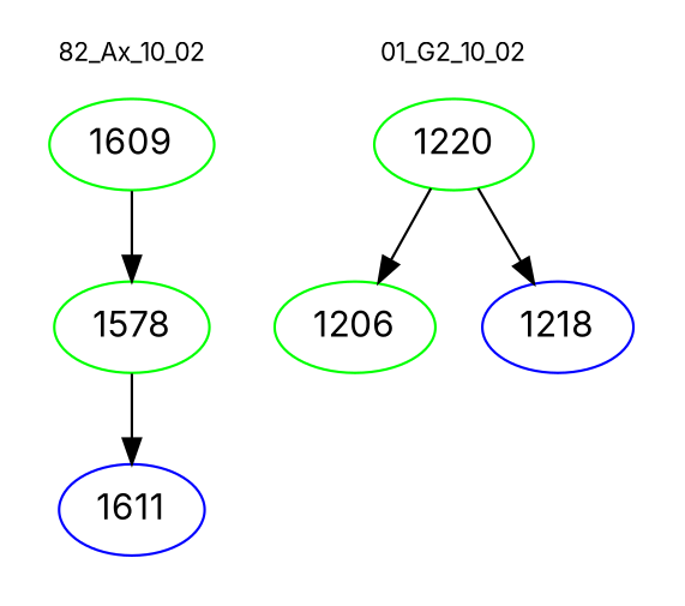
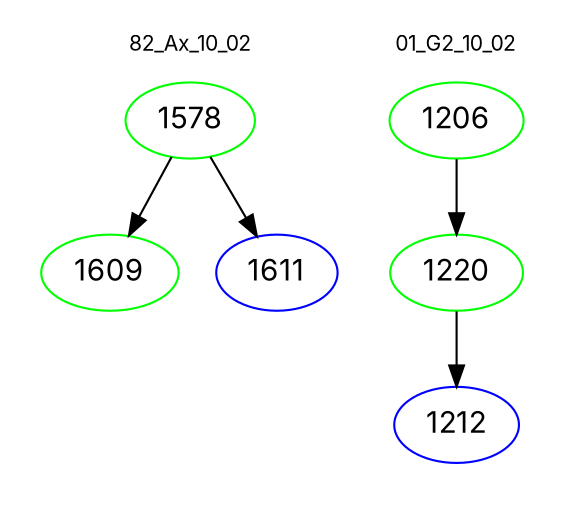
  digraph {
    fontname=Inter
    node [color=green fontname=Inter]
    edge [color=black fontname=Inter]
    n1 [label=1609]
    n2 [label=1578]
    n3 [color=blue label=1611]
    n4 [label=1220]
    n5 [label=1206]
-   n6 [color=blue label=1218]
+   n6 [color=blue label=1212]
    subgraph cluster_1 {
      color=white
      fontsize=10
      label="82_Ax_10_02"
      n1
      n2
      n3
    }
    subgraph cluster_2 {
      color=white
      fontsize=10
      label="01_G2_10_02"
      n4
      n5
      n6
    }
-   n1 -> n2
+   n2 -> n1
    n2 -> n3
-   n4 -> n5
+   n5 -> n4
    n4 -> n6
  }
